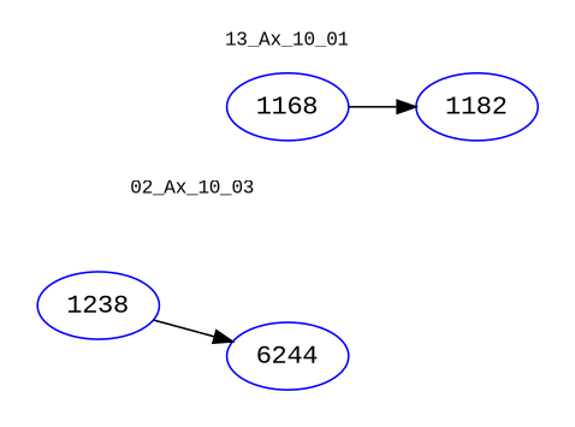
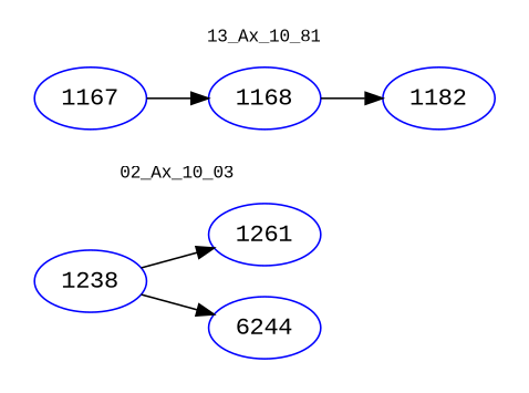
  digraph {
    fontname="Liberation Mono"
    rankdir=LR
    node [color=blue fontname="Liberation Mono"]
    edge [color=black fontname="Liberation Mono"]
    n1 [label=1238]
    n2 [label=6244]
+   n3 [label=1261]
+   n4 [label=1167]
    n5 [label=1182]
    n6 [label=1168]
    subgraph cluster_1 {
      color=white
      fontsize=10
      label="02_Ax_10_03"
      n1
      n2
+     n3
    }
    subgraph cluster_2 {
      color=white
      fontsize=10
-     label="13_Ax_10_01"
+     label="13_Ax_10_81"
+     n4
      n5
      n6
    }
    n1 -> n2
+   n1 -> n3
+   n4 -> n6
    n6 -> n5
  }
